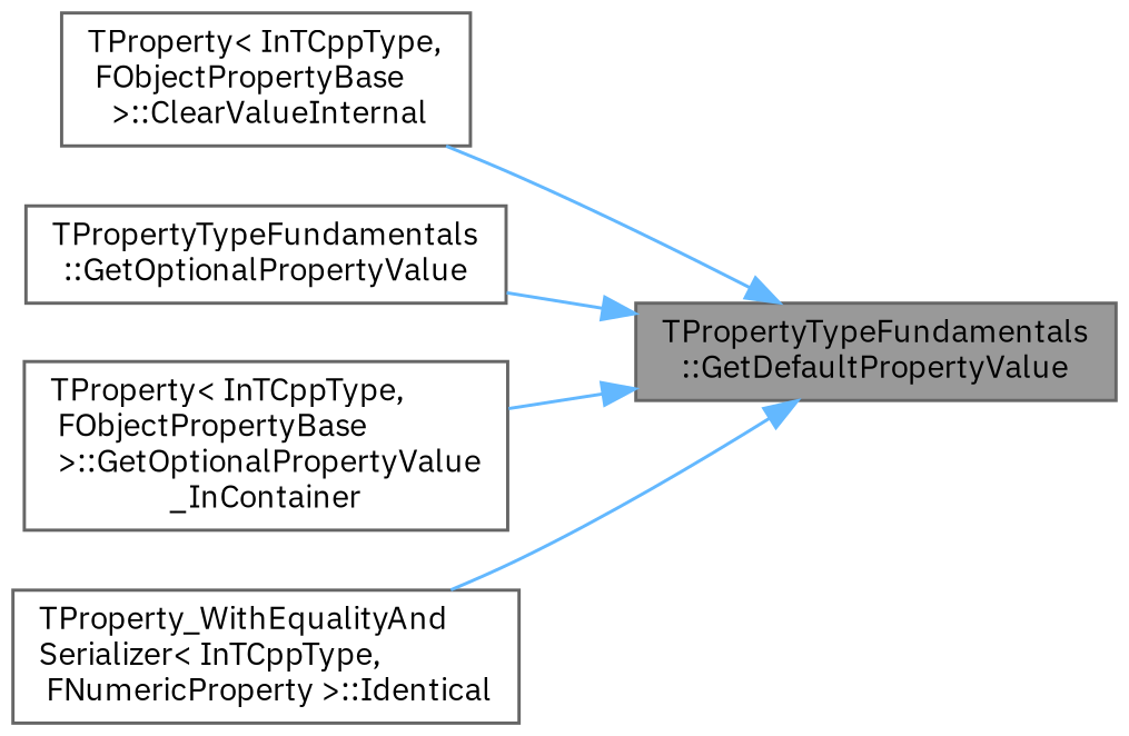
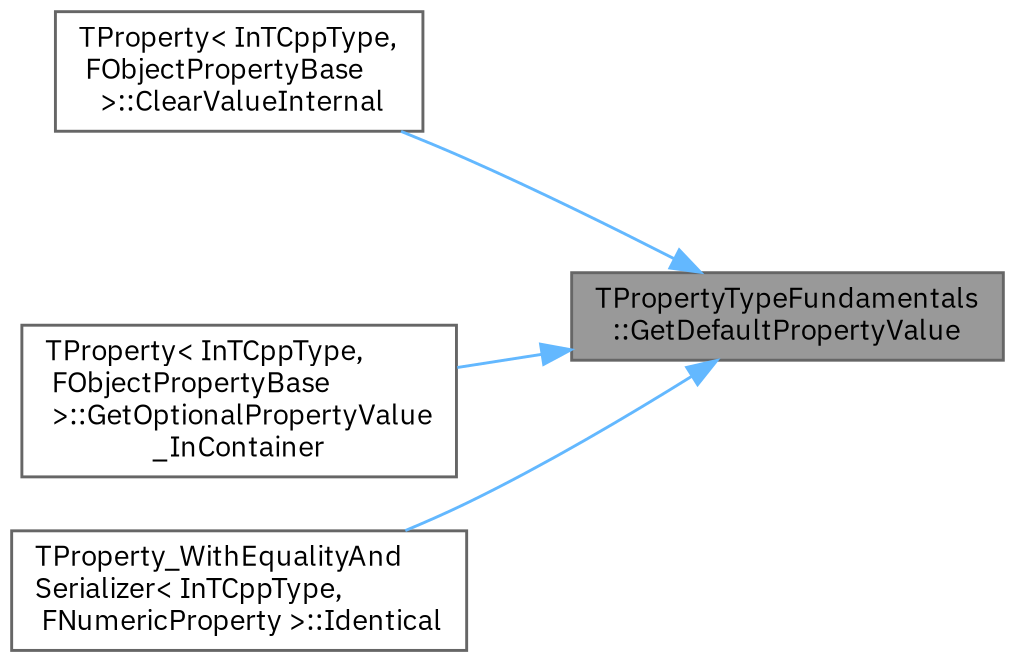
  digraph {
    rankdir=RL
    fontname="IBM Plex Sans"
    node [color=grey40 fillcolor=white fontname="IBM Plex Sans" fontsize=10 shape=box style=filled]
    edge [color=steelblue1 dir=back fontname="IBM Plex Sans" fontsize=10 labelfontname=Helvetica labelfontsize=10 style=solid]
    n1 [color=gray40 fillcolor=grey60 fontcolor=black height=0.2 label="TPropertyTypeFundamentals\l::GetDefaultPropertyValue" width=0.4]
    n2 [height=0.2 label="TProperty\< InTCppType,\l FObjectPropertyBase\l \>::ClearValueInternal" width=0.4]
-   n3 [height=0.2 label="TPropertyTypeFundamentals\l::GetOptionalPropertyValue" width=0.4]
    n4 [height=0.2 label="TProperty\< InTCppType,\l FObjectPropertyBase\l \>::GetOptionalPropertyValue\l_InContainer" width=0.4]
    n5 [height=0.2 label="TProperty_WithEqualityAnd\lSerializer\< InTCppType,\l FNumericProperty \>::Identical" width=0.4]
    n1 -> n2
-   n1 -> n3
    n1 -> n4
    n1 -> n5
  }
